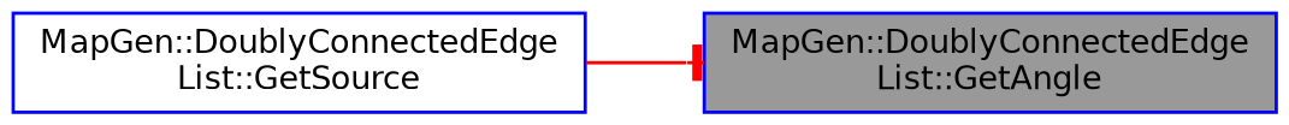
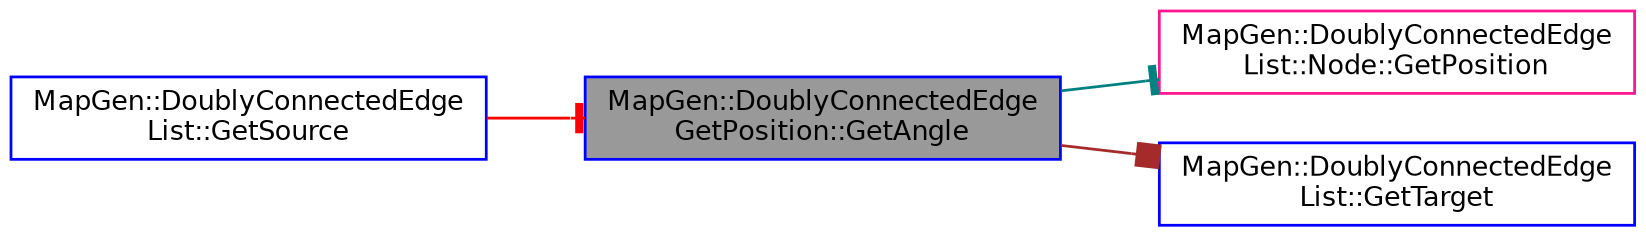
  digraph {
    rankdir=LR
    node [color=blue fillcolor=white fontname=Helvetica fontsize=10 shape=box style=filled]
    edge [arrowhead=tee fontname=Helvetica fontsize=10 labelfontname=Helvetica labelfontsize=10 style=solid]
-   n1 [fillcolor=grey60 fontcolor=black height=0.2 label="MapGen::DoublyConnectedEdge\lList::GetAngle" width=0.4]
+   n1 [fillcolor=grey60 fontcolor=black height=0.2 label="MapGen::DoublyConnectedEdge\lGetPosition::GetAngle" width=0.4]
+   n2 [color=deeppink height=0.2 label="MapGen::DoublyConnectedEdge\lList::Node::GetPosition" width=0.4]
+   n3 [height=0.2 label="MapGen::DoublyConnectedEdge\lList::GetTarget" width=0.4]
    n4 [height=0.2 label="MapGen::DoublyConnectedEdge\lList::GetSource" width=0.4]
+   n1 -> n2 [color=teal]
+   n1 -> n3 [arrowhead=box color=brown]
    n4 -> n1 [color=red]
  }
